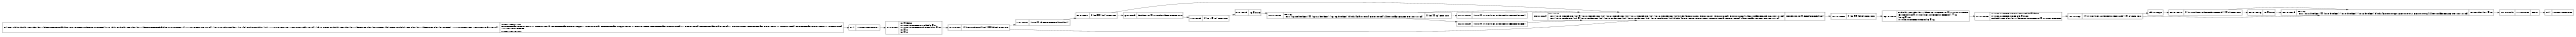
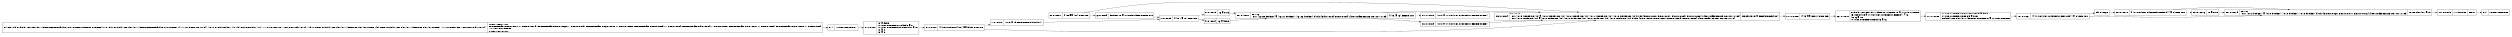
  digraph {
    fontname="DejaVu Sans"
    rankdir=LR
    node [fontname="DejaVu Sans" shape=record]
    edge [fontname="DejaVu Sans"]
    n1 [label="{0\:\ ?|MTH_ENTER_BLOCK\l}"]
    n2 [label="{2\:\ 0x0000|r1 = false\lr7.mLayoutState.mAvailable = 0\lr7.mLayoutState.anchorPosition = r8\lr0 = 0\lr2 = 0\l}"]
    n3 [label="{3\:\ 0x0010|if (isSmoothScrolling() == false) goto L12\l}"]
    n4 [label="{4\:\ 0x0012|int r3 = r9.getTargetScrollPosition()\l}"]
    n5 [label="{13\:\ 0x002f|PHI: r0 r2 \l  PHI: (r0v3 'startExtra' int) = (r0v2 'startExtra' int), (r0v2 'startExtra' int), (r0v4 'startExtra' int), (r0v2 'startExtra' int) binds: [B:3:0x0010, B:5:0x0017, B:12:0x0029, B:11:0x0022] A[DONT_GENERATE, DONT_INLINE]\l  PHI: (r2v1 'endExtra' int) = (r2v0 'endExtra' int), (r2v0 'endExtra' int), (r2v0 'endExtra' int), (r2v2 'endExtra' int) binds: [B:3:0x0010, B:5:0x0017, B:12:0x0029, B:11:0x0022] A[DONT_GENERATE, DONT_INLINE]\l|startExtra r3 = getClipToPadding()\l}"]
    n6 [label="{5\:\ 0x0017|if (r3 == (\-1)) goto L12\l}"]
-   n7 [label="{14\:\ 0x0033|if (r3 == false) goto L23\l}"]
+   n7 [label="{14\:\ 0x0033|if (r3 == return) goto L23\l}"]
    n8 [label="{6\:\ 0x0019|boolean r5 = r7.mShouldReverseLayout\l}"]
    n9 [label="{7\:\ 0x001b|if (r3 \>= r8) goto L11\l}"]
    n10 [label="{8\:\ 0x001d|r6 = true\l}"]
-   n12 [label="{10\:\ 0x0020|PHI: r6 \l  PHI: (r6v15 boolean) = (r6v14 boolean), (r6v16 boolean) binds: [B:9:0x001f, B:8:0x001d] A[DONT_GENERATE, DONT_INLINE]\l|if (r5 != r6) goto L10\l}"]
+   n11 [label="{9\:\ 0x001f|r6 = false\l}"]
+   n12 [label="{10\:\ 0x0020|PHI: r6 \l  PHI: (r6v15 boolean) = (r6v14 boolean), (r6v16 boolean) binds: [B:9:0x001f, B:8:0x001d] A[DONT_GENERATE, DONT_INLINE]\l|if (r5 != r6) getEnd L10\l}"]
    n13 [label="{11\:\ 0x0022|int r2 = r7.mPrimaryOrientation.getTotalSpace()\l}"]
    n14 [label="{12\:\ 0x0029|int r0 = r7.mPrimaryOrientation.getTotalSpace()\l}"]
    n15 [label="{16\:\ 0x004c|androidx.recyclerview.widget.LayoutState r5 = r7.mLayoutState\lr5.mEndLine = r7.mPrimaryOrientation.getEnd() + r2\lint r6 = \-r0\lr7.mLayoutState.mStartLine = r6\l}"]
    n16 [label="{17\:\ 0x005c|r7.mLayoutState.mStopInFocusable = false\lr7.mLayoutState.mRecycle = true\landroidx.recyclerview.widget.LayoutState r5 = r7.mLayoutState\l}"]
    n17 [label="{18\:\ 0x006c|if (r7.mPrimaryOrientation.getMode() != 0) goto L20\l}"]
    n18 [label="{19\:\ 0x006e}"]
    n19 [label="{23\:\ 0x0079|PHI: r1 \l  PHI: (r1v1 boolean) = (r1v0 boolean), (r1v0 boolean), (r1v2 boolean) binds: [B:18:0x006c, B:20:0x0074, B:21:0x0076] A[DONT_GENERATE, DONT_INLINE]\l|r5.recyclerview = r1\l}"]
    n20 [label="{20\:\ 0x0074|if (r7.mPrimaryOrientation.getEnd() != 0) goto L20\l}"]
    n21 [label="{24\:\ 0x007b|IMMUTABLE\l|return\l}"]
    n22 [label="{21\:\ 0x0076|r1 = true\l}"]
    n23 [label="{1\:\ ?|MTH_EXIT_CROSS\l}"]
    n24 [label="{private void androidx.recyclerview.widget.StaggeredGridLayoutManager.updateLayoutState((r7v0 'this' androidx.recyclerview.widget.StaggeredGridLayoutManager A[IMMUTABLE_TYPE, THIS]), (r8v0 'anchorPosition' int A[D('anchorPosition' int), IMMUTABLE_TYPE, METHOD_ARGUMENT]), (r9v0 'state' androidx.recyclerview.widget.RecyclerView$State A[D('state' androidx.recyclerview.widget.RecyclerView$State), IMMUTABLE_TYPE, METHOD_ARGUMENT]))  | USE_LINES_HINTS\lCROSS_EDGE: B:20:0x0074 \-\> B:23:0x0079, CROSS_EDGE: B:18:0x006c \-\> B:23:0x0079, CROSS_EDGE: B:16:0x004c \-\> B:17:0x005c, CROSS_EDGE: B:12:0x0029 \-\> B:13:0x002f, CROSS_EDGE: B:9:0x001f \-\> B:10:0x0020, CROSS_EDGE: B:5:0x0017 \-\> B:13:0x002f, CROSS_EDGE: B:3:0x0010 \-\> B:13:0x002f\lINLINE_NOT_NEEDED\lTYPE_VARS: EMPTY\l}"]
    n1 -> n2
    n2 -> n3
    n3 -> n4 [style=dashed]
    n3 -> n5
-   n4 -> n6
+   n4 -> n9
    n5 -> n7
    n6 -> n5
    n6 -> n8 [style=dashed]
    n7 -> n15
    n8 -> n9
    n9 -> n10 [style=dashed]
+   n9 -> n11
    n10 -> n12
+   n11 -> n12
    n12 -> n5
    n12 -> n13 [style=dashed]
    n12 -> n14
    n14 -> n5
    n15 -> n16
    n16 -> n17
    n17 -> n18 [style=solid]
    n17 -> n19
    n18 -> n20
    n19 -> n21
    n20 -> n19
    n20 -> n22 [style=dashed]
    n21 -> n23
    n22 -> n19
    n24 -> n1
  }
